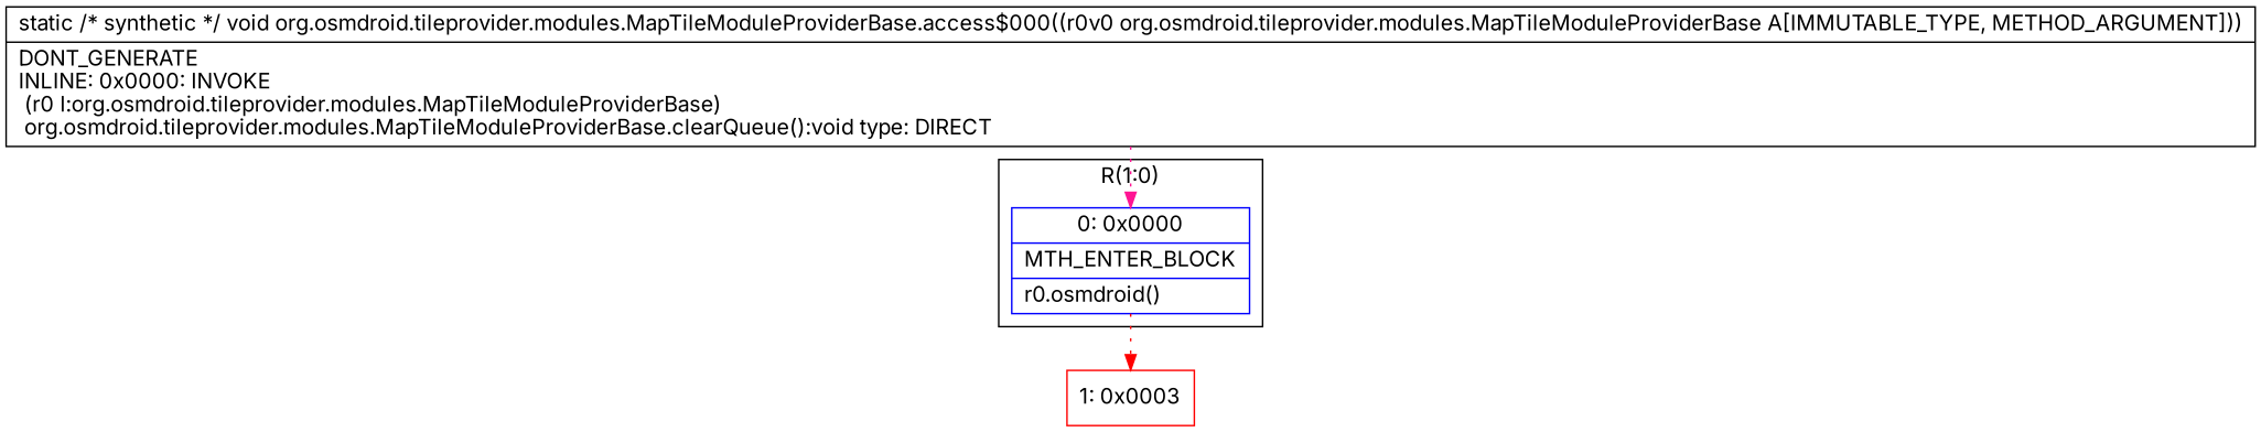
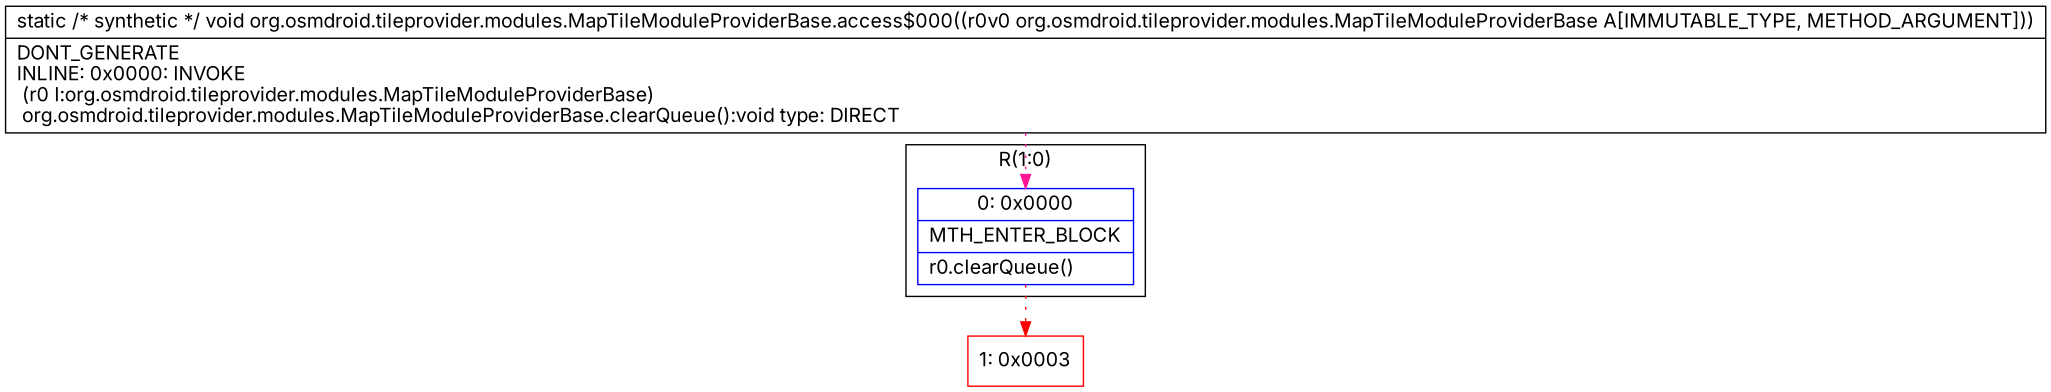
  digraph {
    fontname=Inter
    node [shape=record fontname=Inter]
    edge [style=dotted fontname=Inter]
-   n1 [color=blue label="{0\:\ 0x0000|MTH_ENTER_BLOCK\l|r0.osmdroid()\l}"]
+   n1 [color=blue label="{0\:\ 0x0000|MTH_ENTER_BLOCK\l|r0.clearQueue()\l}"]
    n2 [color=red label="{1\:\ 0x0003}"]
    n3 [label="{static \/* synthetic *\/ void org.osmdroid.tileprovider.modules.MapTileModuleProviderBase.access$000((r0v0 org.osmdroid.tileprovider.modules.MapTileModuleProviderBase A[IMMUTABLE_TYPE, METHOD_ARGUMENT]))  | DONT_GENERATE\lINLINE: 0x0000: INVOKE  \l  (r0 I:org.osmdroid.tileprovider.modules.MapTileModuleProviderBase)\l org.osmdroid.tileprovider.modules.MapTileModuleProviderBase.clearQueue():void type: DIRECT\l}"]
    subgraph cluster_1 {
      label="R(1:0)"
      n1
    }
    n1 -> n2 [color=red]
    n3 -> n1 [color=deeppink]
  }
